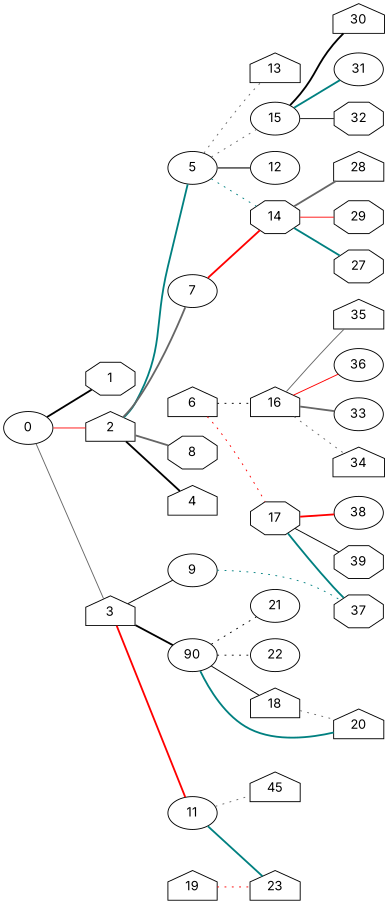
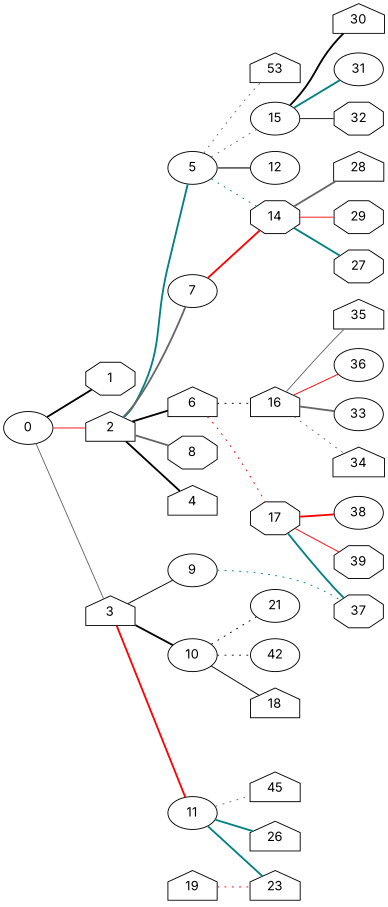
  graph {
    fontname=Inter
    rankdir=LR
    node [fontname=Inter shape=house]
    edge [color=gray40 fontname=Inter style=bold]
    0 [shape=ellipse]
    1 [shape=octagon]
    2
    3
    4
    5 [shape=ellipse]
    6
    7 [shape=ellipse]
    8 [shape=octagon]
    9 [shape=ellipse]
-   10 [shape=ellipse label=90]
+   10 [shape=ellipse]
    11 [shape=ellipse]
    12 [shape=ellipse]
-   13
+   13 [label=53]
    14 [shape=octagon]
    15 [shape=ellipse]
    16
    17 [shape=octagon]
    37 [shape=octagon]
    18
-   20
    21 [shape=ellipse]
-   22 [shape=ellipse]
+   22 [shape=ellipse label=42]
    n24 [label=45]
+   26
    23
    27 [shape=octagon]
    28
    29 [shape=octagon]
    32 [shape=octagon]
    30
    31 [shape=ellipse]
    33 [shape=ellipse]
    34
    35
    36 [shape=ellipse]
    38 [shape=ellipse]
    39 [shape=octagon]
    19
    0 -- 1 [color=black]
    0 -- 2 [color=red style=solid]
    0 -- 3 [style=solid]
    2 -- 4 [color=black]
    2 -- 5 [color=teal]
+   2 -- 6 [color=black]
    2 -- 7
    2 -- 8
    3 -- 9 [color=black style=solid]
    3 -- 10 [color=black]
    3 -- 11 [color=red]
    5 -- 12
    5 -- 13 [style=dotted]
    5 -- 14 [color=teal style=dotted]
    5 -- 15 [style=dotted]
    6 -- 16 [color=black style=dotted]
    6 -- 17 [color=red style=dotted]
    7 -- 14 [color=red]
    9 -- 37 [color=teal style=dotted]
    10 -- 18 [color=black style=solid]
-   10 -- 20 [color=teal]
    10 -- 21 [color=black style=dotted]
    10 -- 22 [color=black style=dotted]
    11 -- n24 [style=dotted]
+   11 -- 26 [color=teal]
    11 -- 23 [color=teal]
    14 -- 27 [color=teal]
    14 -- 28
    14 -- 29 [color=red style=solid]
    15 -- 32 [color=black style=solid]
    15 -- 30 [color=black]
    15 -- 31 [color=teal]
    16 -- 33
    16 -- 34 [style=dotted]
    16 -- 35 [style=solid]
    16 -- 36 [color=red style=solid]
    17 -- 37 [color=teal]
    17 -- 38 [color=red]
-   17 -- 39 [color=black style=solid]
-   18 -- 20 [style=dotted]
+   17 -- 39 [color=red style=solid]
    19 -- 23 [color=red style=dotted]
  }
